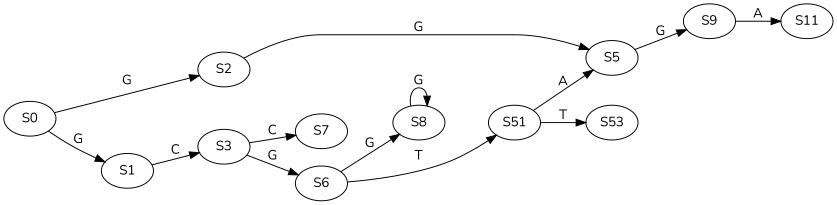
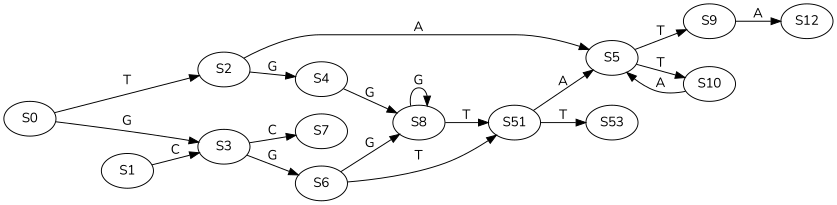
  strict digraph {
    fontname=Nunito
    rankdir=LR
    node [fontname=Nunito]
    edge [fontname=Nunito]
    S0
    S1
    S2
    S3
+   S4
    S5
    S6
    S7
    S8
    S9
+   S10
    n12 [label=S51]
-   S12 [label=S11]
+   S12
    n14 [label=S53]
-   S0 -> S1 [label=G]
-   S0 -> S2 [label=G]
+   S0 -> S3 [label=G]
+   S0 -> S2 [label=T]
    S1 -> S3 [label=C]
-   S2 -> S5 [label=G]
+   S2 -> S4 [label=G]
+   S2 -> S5 [label=A]
    S3 -> S6 [label=G]
    S3 -> S7 [label=C]
-   S5 -> S9 [label=G]
+   S4 -> S8 [label=G]
+   S5 -> S9 [label=T]
+   S5 -> S10 [label=T]
    S6 -> S8 [label=G]
    S6 -> n12 [label=T]
    S8 -> S8 [label=G]
+   S8 -> n12 [label=T]
    S9 -> S12 [label=A]
+   S10 -> S5 [label=A]
    n12 -> S5 [label=A]
    n12 -> n14 [label=T]
  }
